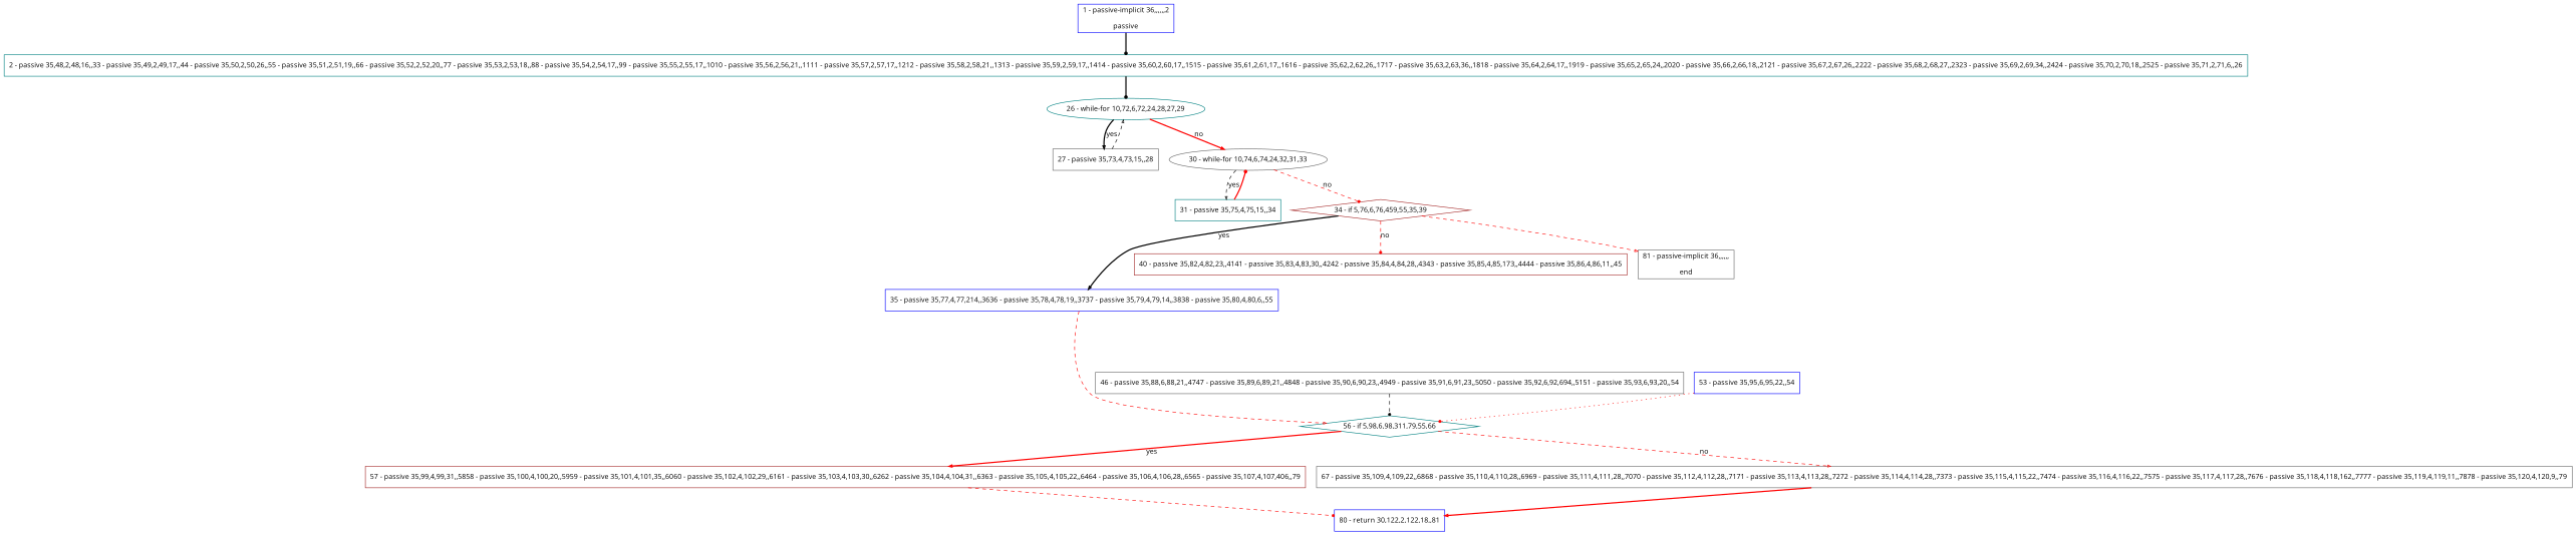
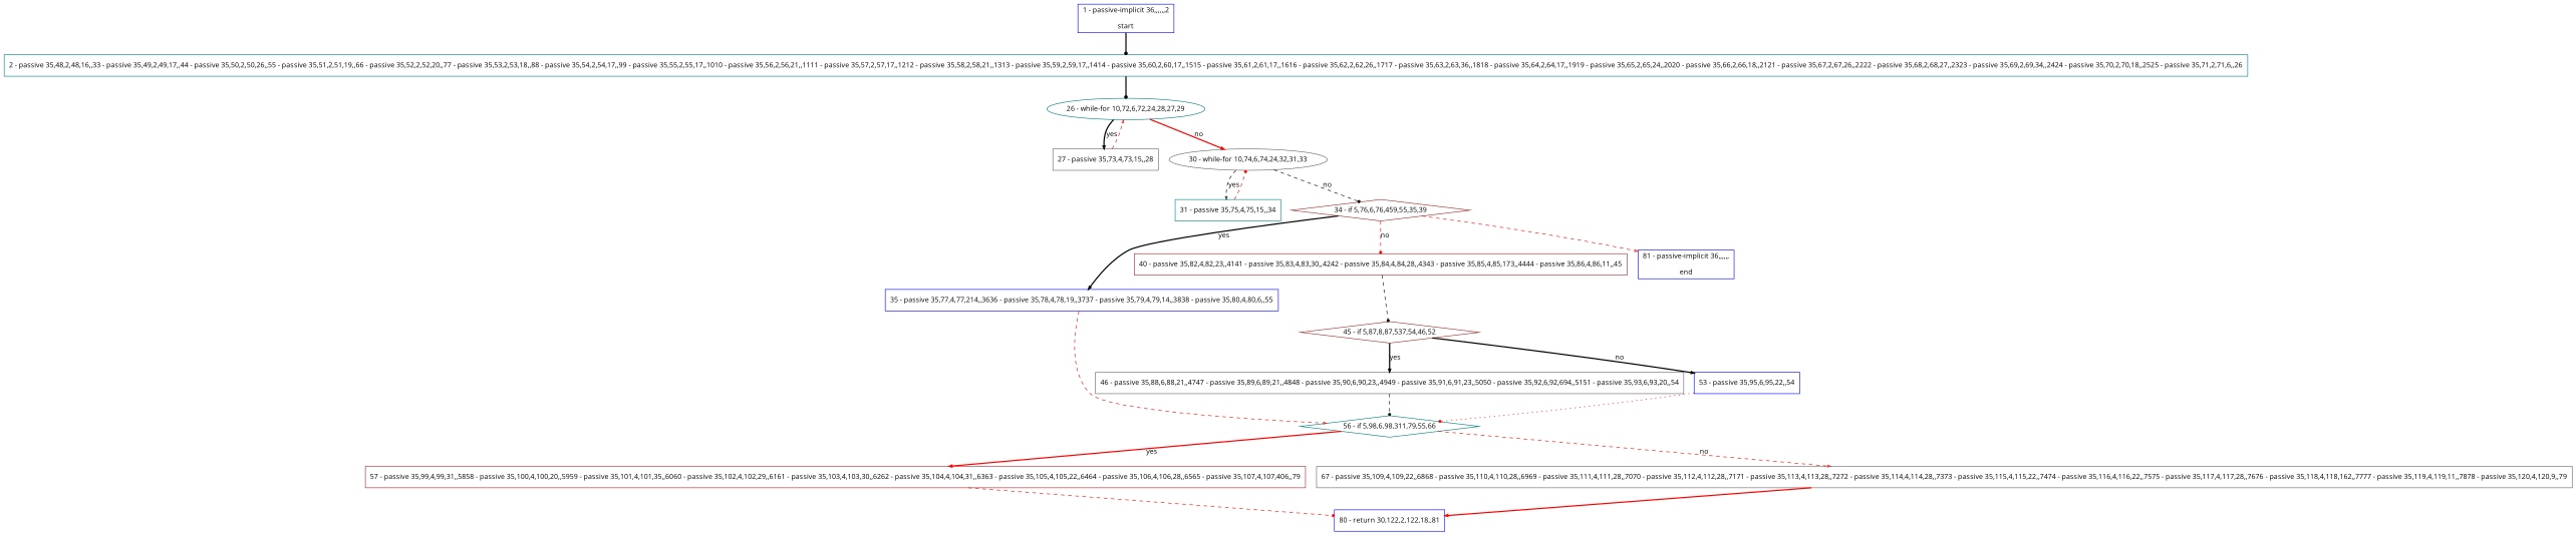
  digraph {
    bgcolor=white
    compound=true
    fillcolor="#FFFFCC"
    fontname="Open Sans"
    fontsize=12
    pack=true
    packmode=clust
    style="rounded,filled"
    node [color=gray40 compound=true fillcolor="#ffffff" fixedsize=false fontname="Open Sans" fontsize=12 node_initialized=no shape=box style=filled]
    edge [arrowhead=dot arrowsize=0.5 arrowtail=none color=black compound=true dir=forward fontcolor=black fontname="Open Sans" fontsize=12 style=dashed]
    n1 [color=teal label="2 - passive 35,48,2,48,16,,33 - passive 35,49,2,49,17,,44 - passive 35,50,2,50,26,,55 - passive 35,51,2,51,19,,66 - passive 35,52,2,52,20,,77 - passive 35,53,2,53,18,,88 - passive 35,54,2,54,17,,99 - passive 35,55,2,55,17,,1010 - passive 35,56,2,56,21,,1111 - passive 35,57,2,57,17,,1212 - passive 35,58,2,58,21,,1313 - passive 35,59,2,59,17,,1414 - passive 35,60,2,60,17,,1515 - passive 35,61,2,61,17,,1616 - passive 35,62,2,62,26,,1717 - passive 35,63,2,63,36,,1818 - passive 35,64,2,64,17,,1919 - passive 35,65,2,65,24,,2020 - passive 35,66,2,66,18,,2121 - passive 35,67,2,67,26,,2222 - passive 35,68,2,68,27,,2323 - passive 35,69,2,69,34,,2424 - passive 35,70,2,70,18,,2525 - passive 35,71,2,71,6,,26"]
    n2 [color=teal label="26 - while-for 10,72,6,72,24,28,27,29" shape=oval]
    n3 [label="27 - passive 35,73,4,73,15,,28"]
    n4 [label="30 - while-for 10,74,6,74,24,32,31,33" shape=oval]
-   n5 [color=blue label="1 - passive-implicit 36,,,,,,2\n\npassive"]
+   n5 [color=blue label="1 - passive-implicit 36,,,,,,2\n\nstart"]
    n6 [color=teal label="31 - passive 35,75,4,75,15,,34"]
    n7 [color=brown label="34 - if 5,76,6,76,459,55,35,39" shape=diamond]
    n8 [color=blue label="35 - passive 35,77,4,77,214,,3636 - passive 35,78,4,78,19,,3737 - passive 35,79,4,79,14,,3838 - passive 35,80,4,80,6,,55"]
    n9 [color=brown label="40 - passive 35,82,4,82,23,,4141 - passive 35,83,4,83,30,,4242 - passive 35,84,4,84,28,,4343 - passive 35,85,4,85,173,,4444 - passive 35,86,4,86,11,,45"]
-   n10 [label="81 - passive-implicit 36,,,,,,\n\nend"]
+   n10 [color=blue label="81 - passive-implicit 36,,,,,,\n\nend"]
    n11 [color=teal label="56 - if 5,98,6,98,311,79,55,66" shape=diamond]
+   n12 [color=brown label="45 - if 5,87,8,87,537,54,46,52" shape=diamond]
    n13 [color=brown label="57 - passive 35,99,4,99,31,,5858 - passive 35,100,4,100,20,,5959 - passive 35,101,4,101,35,,6060 - passive 35,102,4,102,29,,6161 - passive 35,103,4,103,30,,6262 - passive 35,104,4,104,31,,6363 - passive 35,105,4,105,22,,6464 - passive 35,106,4,106,28,,6565 - passive 35,107,4,107,406,,79"]
    n14 [label="67 - passive 35,109,4,109,22,,6868 - passive 35,110,4,110,28,,6969 - passive 35,111,4,111,28,,7070 - passive 35,112,4,112,28,,7171 - passive 35,113,4,113,28,,7272 - passive 35,114,4,114,28,,7373 - passive 35,115,4,115,22,,7474 - passive 35,116,4,116,22,,7575 - passive 35,117,4,117,28,,7676 - passive 35,118,4,118,162,,7777 - passive 35,119,4,119,11,,7878 - passive 35,120,4,120,9,,79"]
    n15 [label="46 - passive 35,88,6,88,21,,4747 - passive 35,89,6,89,21,,4848 - passive 35,90,6,90,23,,4949 - passive 35,91,6,91,23,,5050 - passive 35,92,6,92,694,,5151 - passive 35,93,6,93,20,,54"]
    n16 [color=blue label="53 - passive 35,95,6,95,22,,54"]
    n17 [color=blue label="80 - return 30,122,2,122,18,,81"]
    n1 -> n2 [style=bold]
    n2 -> n3 [arrowhead=onormal label=yes style=bold]
    n2 -> n4 [arrowhead=normal color=red label=no style=bold]
-   n3 -> n2 [arrowhead=onormal]
+   n3 -> n2 [arrowhead=onormal color=red]
    n4 -> n6 [arrowhead=onormal label=yes]
-   n4 -> n7 [color=red label=no]
+   n4 -> n7 [label=no]
    n5 -> n1 [style=bold]
-   n6 -> n4 [color=red style=bold]
+   n6 -> n4 [color=red]
    n7 -> n8 [arrowhead=onormal label=yes style=bold]
    n7 -> n9 [color=red label=no]
    n7 -> n10 [arrowhead=onormal color=red]
    n8 -> n11 [arrowhead=onormal color=red]
+   n9 -> n12
    n11 -> n13 [arrowhead=onormal color=red label=yes style=bold]
    n11 -> n14 [arrowhead=onormal color=red label=no]
+   n12 -> n15 [arrowhead=normal label=yes style=bold]
+   n12 -> n16 [arrowhead=normal label=no style=bold]
    n13 -> n17 [color=red]
    n14 -> n17 [arrowhead=onormal color=red style=bold]
    n15 -> n11
    n16 -> n11 [color=red style=dotted]
  }
